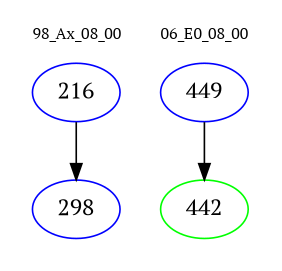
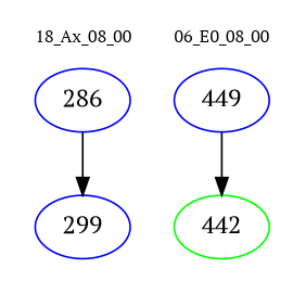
  digraph {
    fontname="PT Serif"
    node [color=blue fontname="PT Serif"]
    edge [color=black fontname="PT Serif"]
-   n1 [label=216]
-   n2 [label=298]
+   n1 [label=286]
+   n2 [label=299]
    n3 [label=449]
    n4 [color=green label=442]
    subgraph cluster_1 {
      color=white
      fontsize=10
-     label="98_Ax_08_00"
+     label="18_Ax_08_00"
      n1
      n2
    }
    subgraph cluster_2 {
      color=white
      fontsize=10
      label="06_E0_08_00"
      n3
      n4
    }
    n1 -> n2
    n3 -> n4
  }
